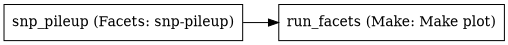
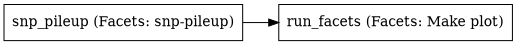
  digraph {
    rankdir=LR
    node [shape=record]
    n1 [label="snp_pileup (Facets: snp-pileup)"]
-   n2 [label="run_facets (Make: Make plot)"]
+   n2 [label="run_facets (Facets: Make plot)"]
    n1 -> n2
  }
